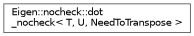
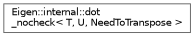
  digraph {
    rankdir=LR
-   n1 [color=grey40 fillcolor=white fontname=Helvetica fontsize=10 height=0.2 label="Eigen::nocheck::dot\l_nocheck\< T, U, NeedToTranspose \>" shape=box style=filled width=0.4]
+   n1 [color=grey40 fillcolor=white fontname=Helvetica fontsize=10 height=0.2 label="Eigen::internal::dot\l_nocheck\< T, U, NeedToTranspose \>" shape=box style=filled width=0.4]
  }
